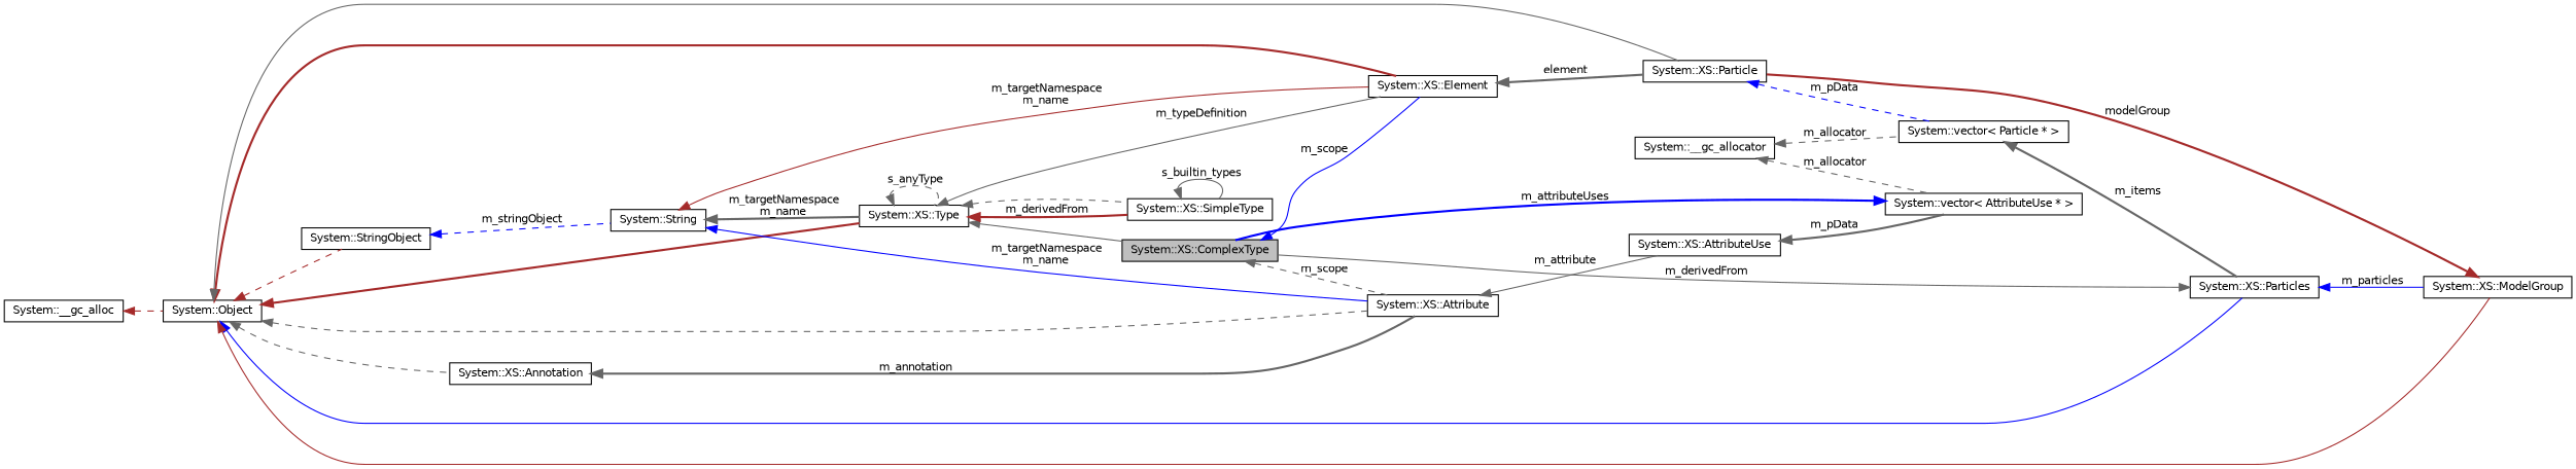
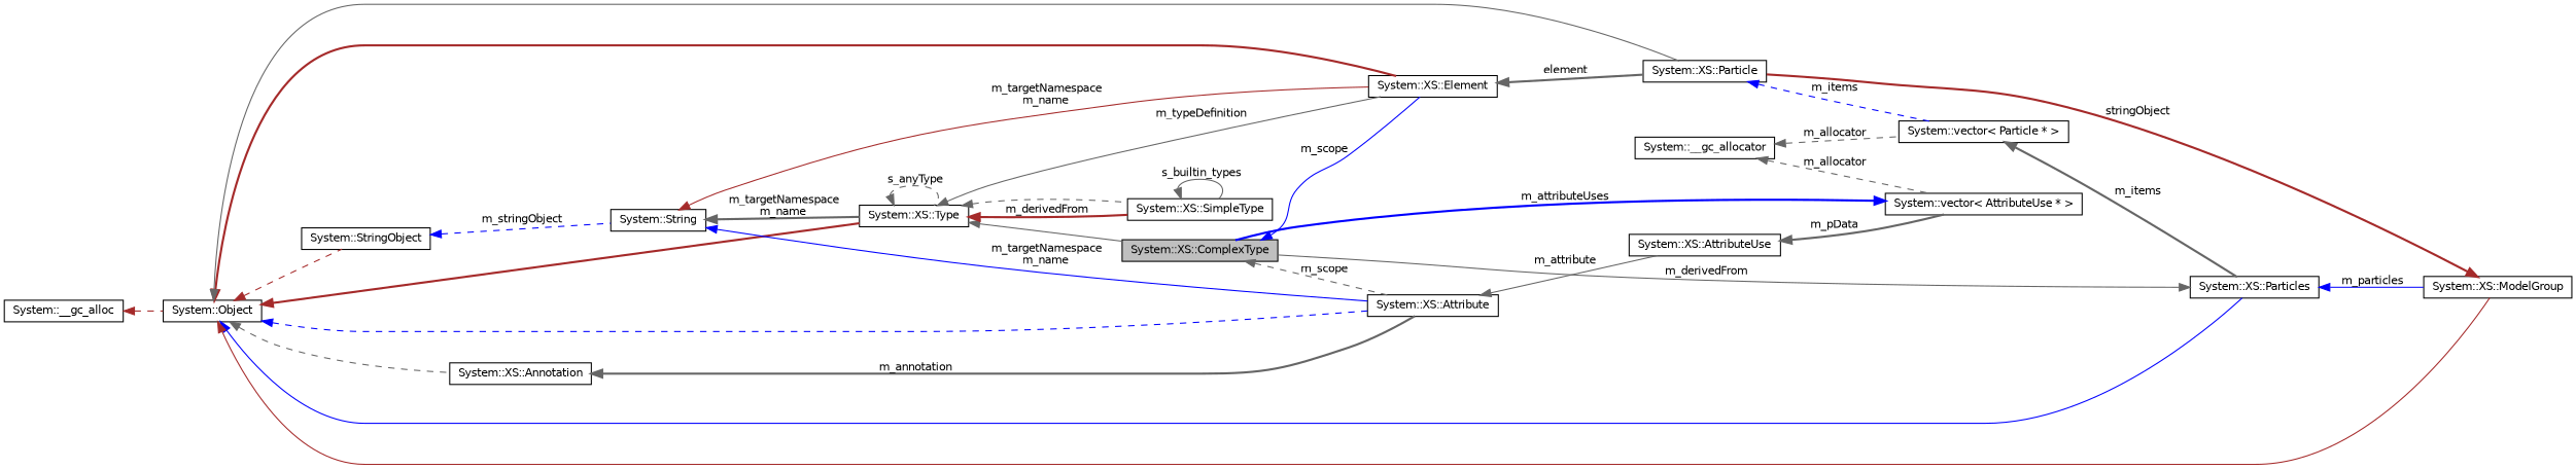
  digraph {
    rankdir=LR
    node [color=black fillcolor=white fontname=Helvetica fontsize=10 shape=record style=filled]
    edge [color=gray40 dir=back fontname=Helvetica fontsize=10 labelfontname=Helvetica labelfontsize=10 style=solid]
    n1 [fillcolor=grey75 fontcolor=black height=0.2 label="System::XS::ComplexType" width=0.4]
    n2 [height=0.2 label="System::XS::Attribute" width=0.4]
    n3 [height=0.2 label="System::XS::Element" width=0.4]
    n4 [height=0.2 label="System::XS::AttributeUse" width=0.4]
    n5 [height=0.2 label="System::XS::Particle" width=0.4]
    n6 [height=0.2 label="System::XS::Type" width=0.4]
    n7 [height=0.2 label="System::XS::SimpleType" width=0.4]
    n8 [height=0.2 label="System::Object" width=0.4]
    n9 [height=0.2 label="System::StringObject" width=0.4]
    n10 [height=0.2 label="System::XS::Annotation" width=0.4]
    n11 [height=0.2 label="System::XS::Particles" width=0.4]
    n12 [height=0.2 label="System::XS::ModelGroup" width=0.4]
    n13 [height=0.2 label="System::String" width=0.4]
    n14 [height=0.2 label="System::vector\< AttributeUse * \>" width=0.4]
    n15 [height=0.2 label="System::vector\< Particle * \>" width=0.4]
    n16 [height=0.2 label="System::__gc_alloc" width=0.4]
    n17 [height=0.2 label="System::__gc_allocator" width=0.4]
    n1 -> n2 [label=" m_scope" style=dashed]
    n1 -> n3 [color=blue label=" m_scope"]
    n2 -> n4 [label=" m_attribute"]
    n3 -> n5 [label=" element" style=bold]
    n4 -> n14 [label=" m_pData" style=bold]
-   n5 -> n15 [color=blue label=" m_pData" style=dashed]
+   n5 -> n15 [color=blue label=" m_items" style=dashed]
    n6 -> n1
    n6 -> n3 [label=" m_typeDefinition"]
    n6 -> n6 [label=" s_anyType" style=dashed]
    n6 -> n7 [style=dashed]
    n6 -> n7 [color=brown label=" m_derivedFrom" style=bold]
    n7 -> n7 [label=" s_builtin_types"]
-   n8 -> n2 [style=dashed]
+   n8 -> n2 [color=blue style=dashed]
    n8 -> n3 [color=brown style=bold]
    n8 -> n5
    n8 -> n6 [color=brown style=bold]
    n8 -> n9 [color=brown style=dashed]
    n8 -> n10 [style=dashed]
    n8 -> n11 [color=blue]
    n8 -> n12 [color=brown]
    n9 -> n13 [color=blue label=" m_stringObject" style=dashed]
    n10 -> n2 [label=" m_annotation" style=bold]
    n11 -> n1 [label=" m_derivedFrom"]
    n11 -> n12 [color=blue label=" m_particles"]
-   n12 -> n5 [color=brown label=" modelGroup" style=bold]
+   n12 -> n5 [color=brown label=" stringObject" style=bold]
    n13 -> n2 [color=blue label=" m_targetNamespace\nm_name"]
    n13 -> n3 [color=brown label=" m_targetNamespace\nm_name"]
    n13 -> n6 [label=" m_targetNamespace\nm_name" style=bold]
    n14 -> n1 [color=blue label=" m_attributeUses" style=bold]
    n15 -> n11 [label=" m_items" style=bold]
    n16 -> n8 [color=brown style=dashed]
    n17 -> n14 [label=" m_allocator" style=dashed]
    n17 -> n15 [label=" m_allocator" style=dashed]
  }
